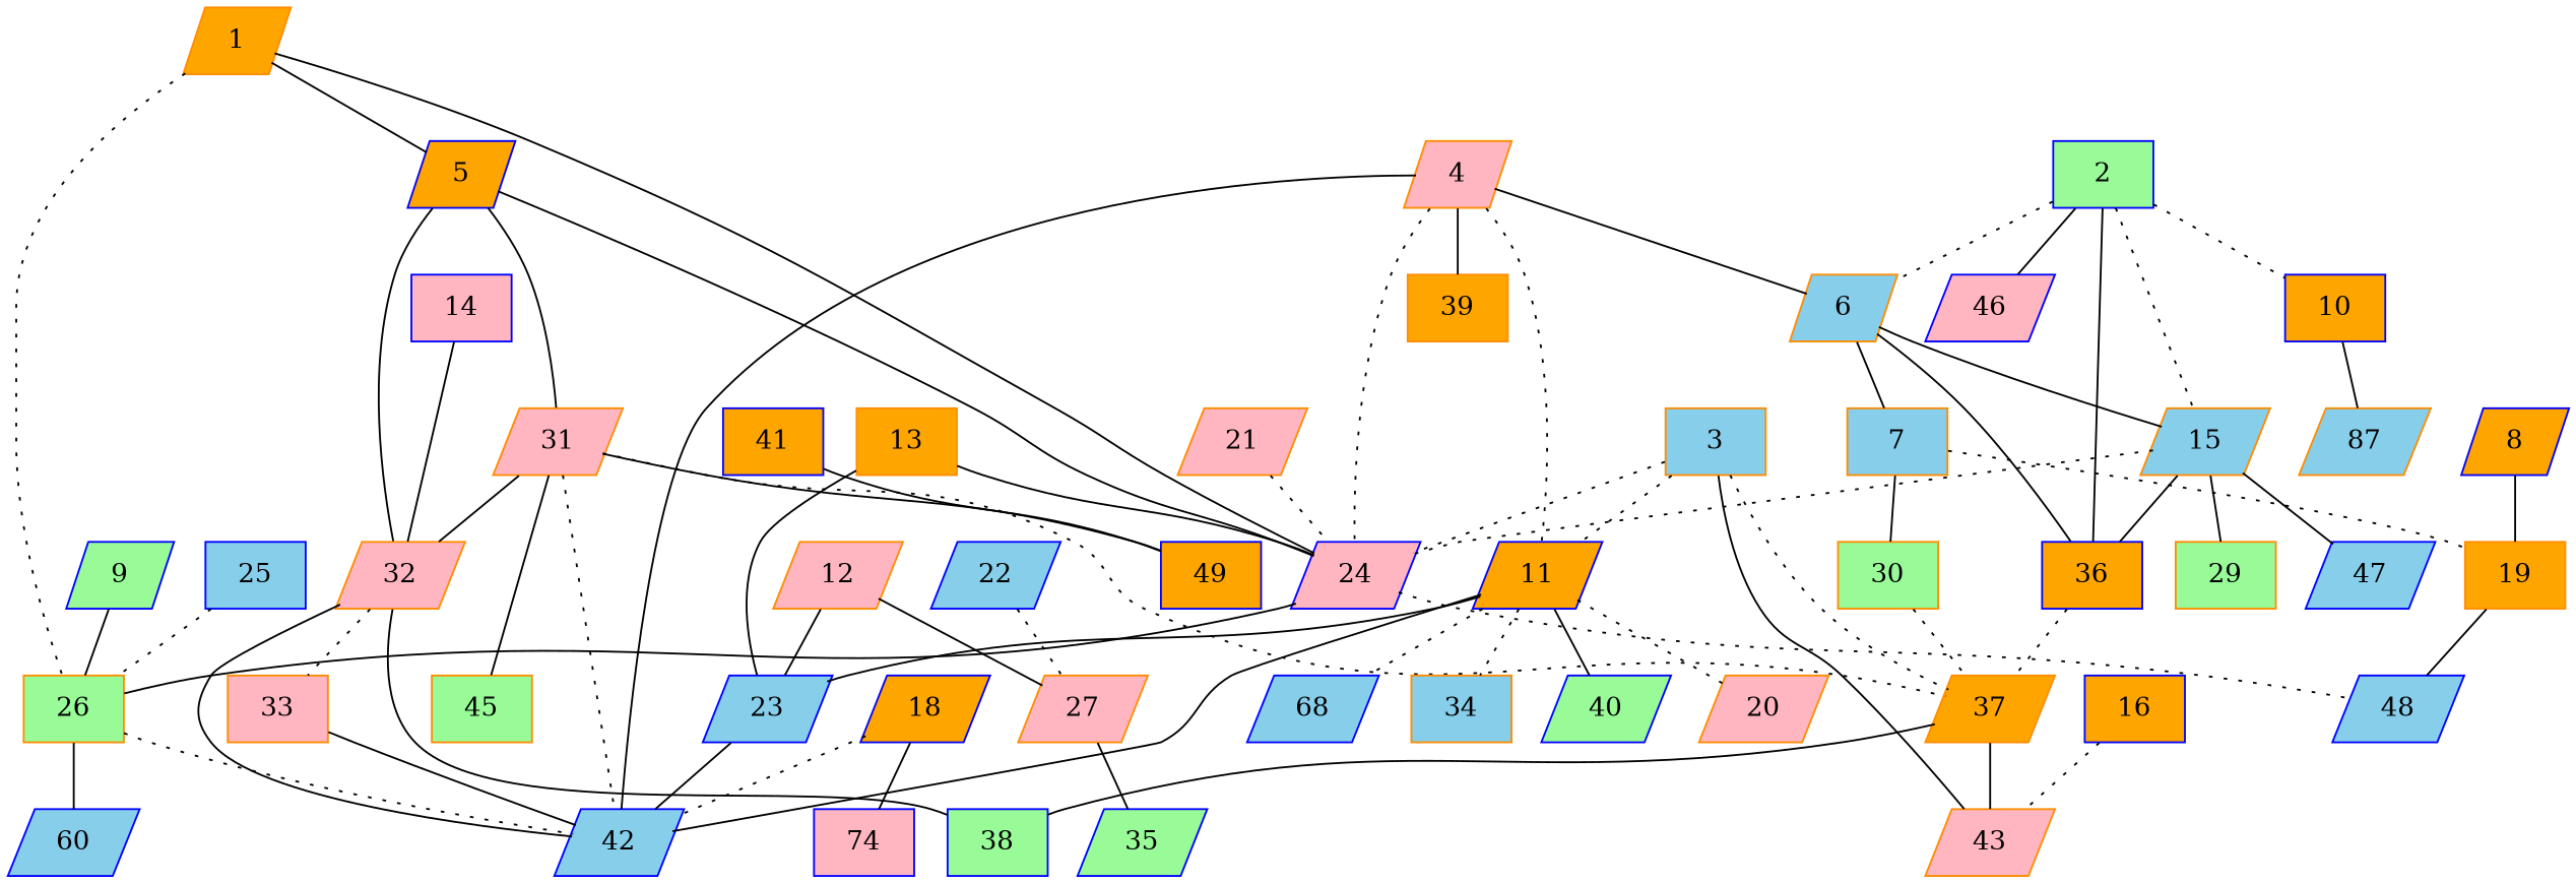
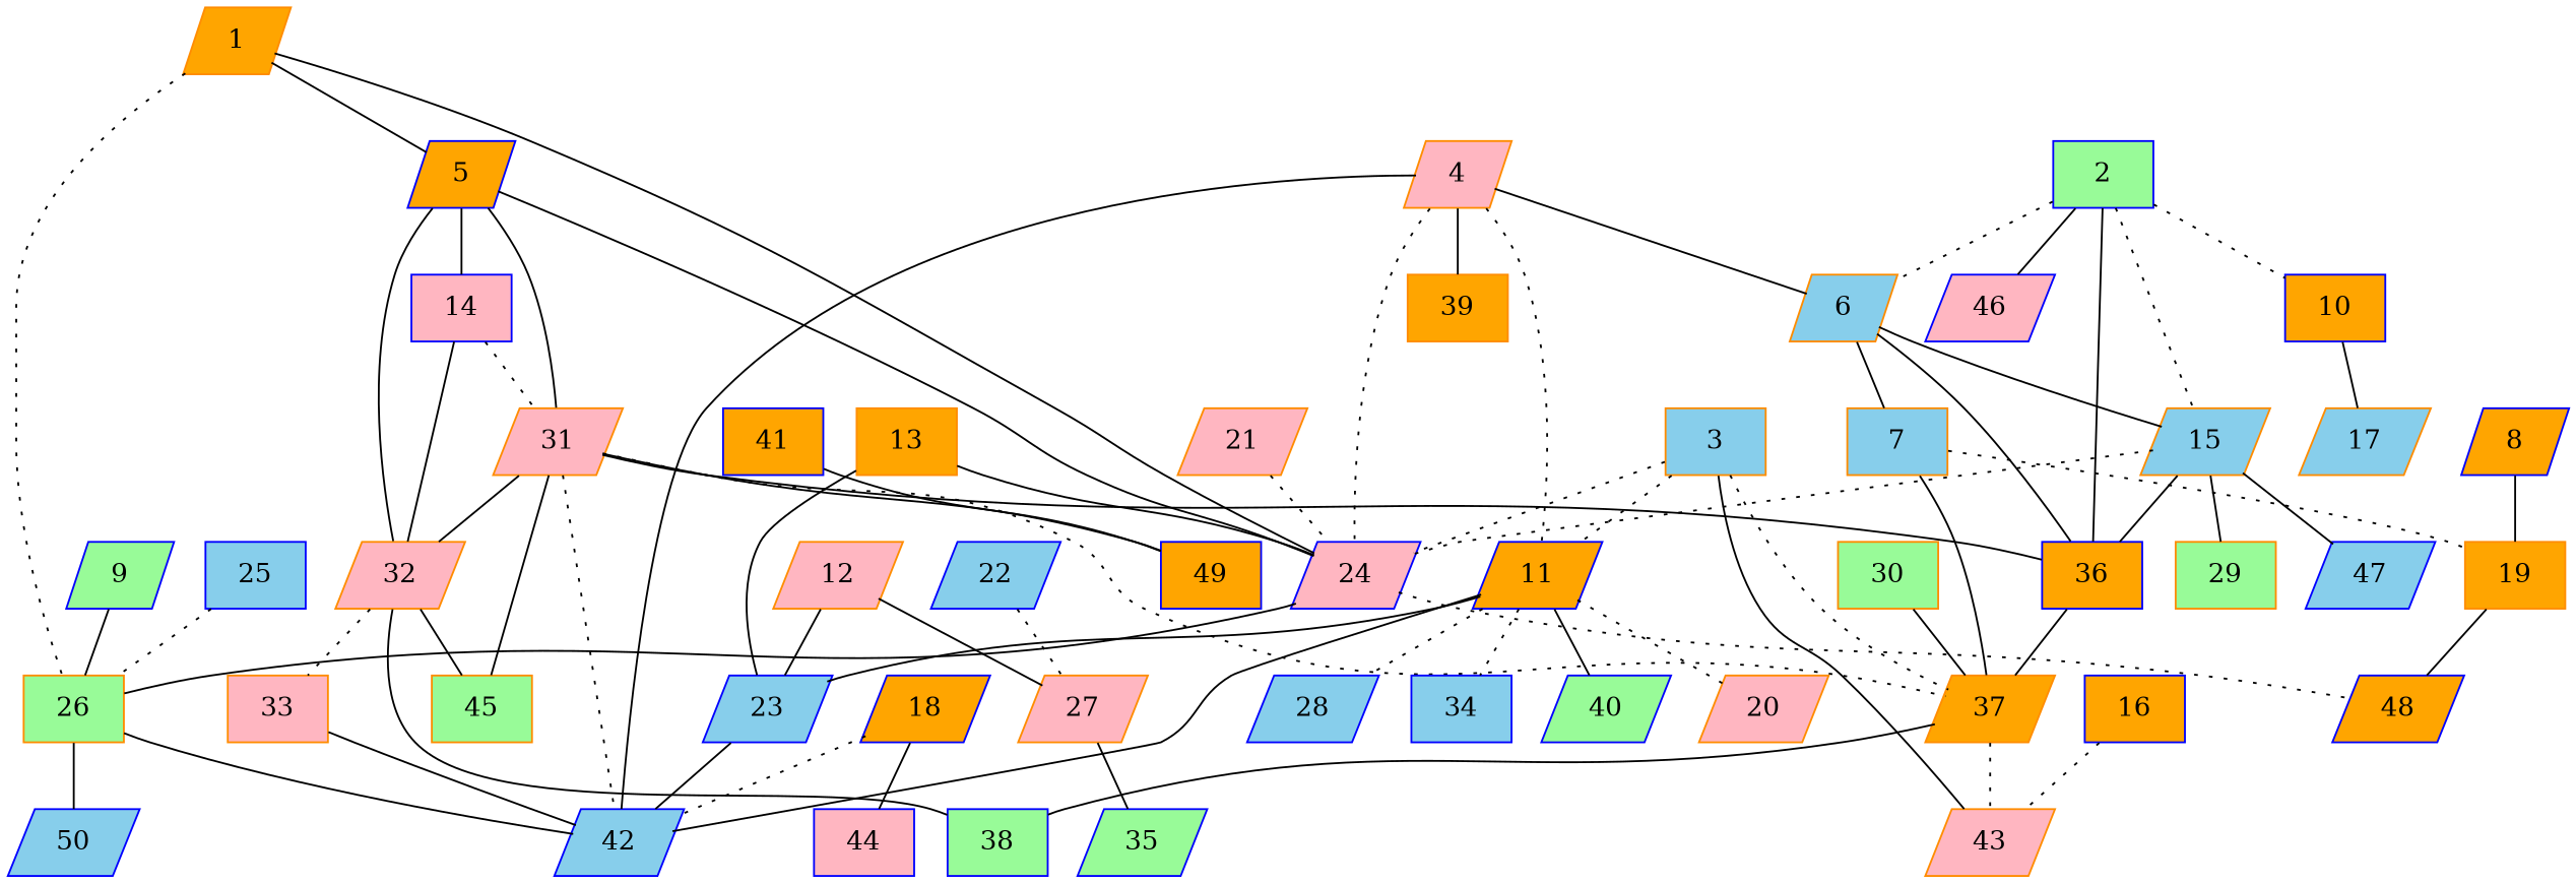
  graph {
    node [color=blue fillcolor=orange shape=parallelogram style=filled]
    edge [style=solid weight=1.0]
    1 [color=darkorange]
    5
    24 [fillcolor=lightpink]
    26 [color=darkorange fillcolor=palegreen shape=box]
    14 [fillcolor=lightpink shape=box]
    31 [color=darkorange fillcolor=lightpink]
    32 [color=darkorange fillcolor=lightpink]
-   48 [fillcolor=skyblue]
+   48
    42 [fillcolor=skyblue]
-   50 [fillcolor=skyblue label=60]
+   50 [fillcolor=skyblue]
    2 [fillcolor=palegreen shape=box]
    6 [color=darkorange fillcolor=skyblue]
    10 [shape=box]
    15 [color=darkorange fillcolor=skyblue]
    36 [shape=box]
    46 [fillcolor=lightpink]
    7 [color=darkorange fillcolor=skyblue shape=box]
-   17 [color=darkorange fillcolor=skyblue label=87]
+   17 [color=darkorange fillcolor=skyblue]
    29 [color=darkorange fillcolor=palegreen shape=box]
    47 [fillcolor=skyblue]
    37 [color=darkorange]
    3 [color=darkorange fillcolor=skyblue shape=box]
    11
    43 [color=darkorange fillcolor=lightpink]
    23 [fillcolor=skyblue]
    20 [color=darkorange fillcolor=lightpink]
-   28 [fillcolor=skyblue label=68]
-   34 [color=darkorange fillcolor=skyblue shape=box]
+   28 [fillcolor=skyblue]
+   34 [fillcolor=skyblue shape=box]
    40 [fillcolor=palegreen]
    38 [fillcolor=palegreen shape=box]
    4 [color=darkorange fillcolor=lightpink]
    39 [color=darkorange shape=box]
    45 [color=darkorange fillcolor=palegreen shape=box]
    49 [shape=box]
    33 [color=darkorange fillcolor=lightpink shape=box]
    19 [color=darkorange shape=box]
    8
    9 [fillcolor=palegreen]
    12 [color=darkorange fillcolor=lightpink]
    27 [color=darkorange fillcolor=lightpink]
    35 [fillcolor=palegreen]
    13 [color=darkorange shape=box]
    16 [shape=box]
    18
-   44 [fillcolor=lightpink shape=box label=74]
+   44 [fillcolor=lightpink shape=box]
    21 [color=darkorange fillcolor=lightpink]
    22 [fillcolor=skyblue]
    25 [fillcolor=skyblue shape=box]
    30 [color=darkorange fillcolor=palegreen shape=box]
    41 [shape=box]
    1 -- 5
    1 -- 24
    1 -- 26 [style=dotted weight=2.0]
    5 -- 24
+   5 -- 14
    5 -- 31
    5 -- 32
    24 -- 26 [weight=2.0]
    24 -- 48 [style=dotted]
-   26 -- 42 [style=dotted]
+   26 -- 42
    26 -- 50
+   14 -- 31 [style=dotted]
    14 -- 32
    31 -- 32
    31 -- 42 [style=dotted]
+   31 -- 36
    31 -- 37 [style=dotted]
    31 -- 45
    31 -- 49
-   32 -- 42
+   32 -- 45
    32 -- 38
    32 -- 33 [style=dotted]
    2 -- 6 [style=dotted]
    2 -- 10 [style=dotted]
    2 -- 15 [style=dotted]
    2 -- 36
    2 -- 46
    6 -- 15
    6 -- 36
    6 -- 7
    10 -- 17
    15 -- 24 [style=dotted]
    15 -- 36
    15 -- 29
    15 -- 47
-   36 -- 37 [style=dotted]
-   7 -- 30
+   36 -- 37
+   7 -- 37
    7 -- 19 [style=dotted]
-   37 -- 43 [weight=2.0]
+   37 -- 43 [style=dotted weight=2.0]
    37 -- 38
    3 -- 24 [style=dotted]
    3 -- 37 [style=dotted weight=2.0]
    3 -- 11 [style=dotted]
    3 -- 43
    11 -- 42
    11 -- 23
    11 -- 20 [style=dotted]
    11 -- 28 [style=dotted]
    11 -- 34 [style=dotted]
    11 -- 40
    23 -- 42
    4 -- 24 [style=dotted]
    4 -- 42
    4 -- 6
    4 -- 11 [style=dotted]
    4 -- 39
    33 -- 42
    19 -- 48
    8 -- 19
    9 -- 26
    12 -- 23
    12 -- 27
    27 -- 35
    13 -- 24
    13 -- 23
    16 -- 43 [style=dotted]
    18 -- 42 [style=dotted]
    18 -- 44
    21 -- 24 [style=dotted]
    22 -- 27 [style=dotted]
    25 -- 26 [style=dotted]
-   30 -- 37 [style=dotted]
+   30 -- 37
    41 -- 49
  }
